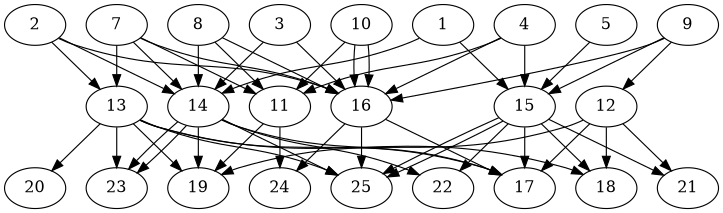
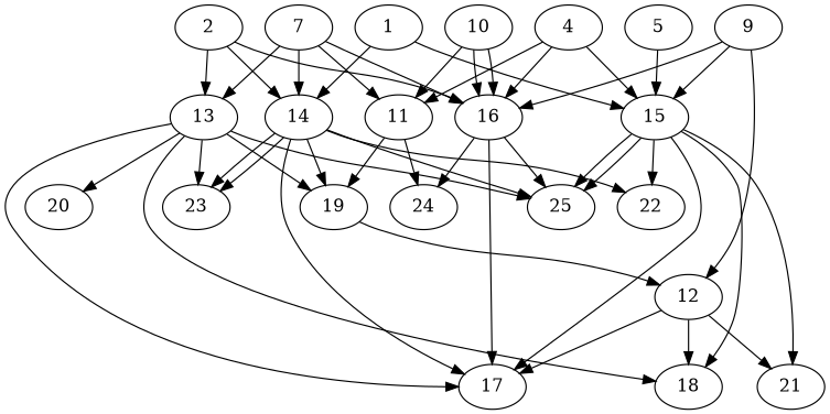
  digraph {
    node [alpha=0.05]
    1 [alpha=0.08 expect_size=6466560]
    14 [alpha=0.06 expect_size=52151296]
    15 [alpha=0.16 expect_size=28045312]
    19 [alpha=0.18 expect_size=38004736]
    17 [alpha=0.07 expect_size=6573056]
    22 [alpha=0.14 expect_size=8069120]
    23 [expect_size=5588992]
    25 [alpha=0.04 expect_size=20174848]
    18 [alpha=0.04 expect_size=17920000]
    21 [alpha=0.15 expect_size=35998720]
    2 [alpha=0.20 expect_size=29435904]
    13 [alpha=0.20 expect_size=19700736]
    16 [expect_size=17437696]
    20 [alpha=0.06 expect_size=30607360]
    24 [alpha=0.07 expect_size=52268032]
-   3 [alpha=0.14 expect_size=33007616]
    4 [alpha=0.10 expect_size=30943232]
    11 [alpha=0.08 expect_size=48055296]
    5 [alpha=0.16 expect_size=42300416]
    7 [expect_size=32917504]
-   8 [alpha=0.09 expect_size=35854336]
    9 [alpha=0.17 expect_size=43908096]
    12 [alpha=0.19 expect_size=20378624]
    10 [alpha=0.02 expect_size=7615488]
    1 -> 14
    1 -> 15
    14 -> 19
    14 -> 17
    14 -> 22
    14 -> 23
    14 -> 23
    14 -> 25
    15 -> 17
    15 -> 22
    15 -> 25
    15 -> 25
    15 -> 18
    15 -> 21
    2 -> 14
    2 -> 13
    2 -> 16
    13 -> 19
    13 -> 17
    13 -> 23
    13 -> 25
    13 -> 18
    13 -> 20
    16 -> 17
    16 -> 25
    16 -> 24
-   3 -> 14
-   3 -> 16
    4 -> 15
    4 -> 16
    4 -> 11
    11 -> 19
    11 -> 24
    5 -> 15
    7 -> 14
    7 -> 13
    7 -> 16
    7 -> 11
-   8 -> 14
-   8 -> 16
-   8 -> 11
    9 -> 15
    9 -> 16
    9 -> 12
-   12 -> 19
+   19 -> 12
    12 -> 17
    12 -> 18
    12 -> 21
    10 -> 16
    10 -> 16
    10 -> 11
  }
